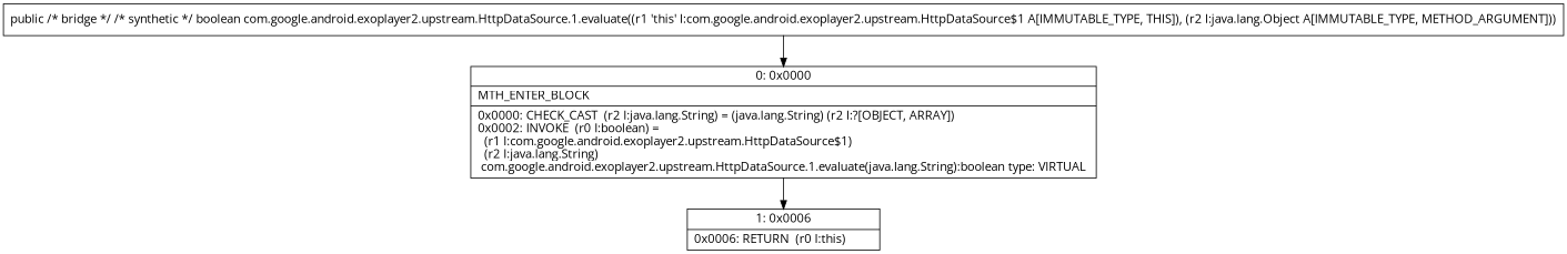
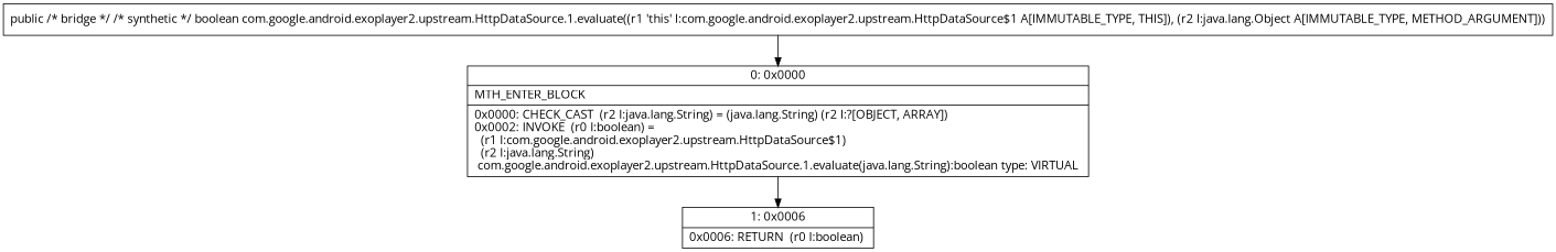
  digraph {
    fontname="Open Sans"
    node [shape=record fontname="Open Sans"]
    edge [fontname="Open Sans"]
    n1 [label="{0\:\ 0x0000|MTH_ENTER_BLOCK\l|0x0000: CHECK_CAST  (r2 I:java.lang.String) = (java.lang.String) (r2 I:?[OBJECT, ARRAY]) \l0x0002: INVOKE  (r0 I:boolean) = \l  (r1 I:com.google.android.exoplayer2.upstream.HttpDataSource$1)\l  (r2 I:java.lang.String)\l com.google.android.exoplayer2.upstream.HttpDataSource.1.evaluate(java.lang.String):boolean type: VIRTUAL \l}"]
-   n2 [label="{1\:\ 0x0006|0x0006: RETURN  (r0 I:this) \l}"]
+   n2 [label="{1\:\ 0x0006|0x0006: RETURN  (r0 I:boolean) \l}"]
    n3 [label="{public \/* bridge *\/ \/* synthetic *\/ boolean com.google.android.exoplayer2.upstream.HttpDataSource.1.evaluate((r1 'this' I:com.google.android.exoplayer2.upstream.HttpDataSource$1 A[IMMUTABLE_TYPE, THIS]), (r2 I:java.lang.Object A[IMMUTABLE_TYPE, METHOD_ARGUMENT])) }"]
    n1 -> n2
    n3 -> n1
  }
